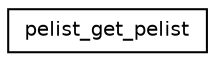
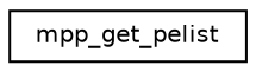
  digraph {
    rankdir=TB
-   n1 [color=black fillcolor=white fontname=Helvetica fontsize=10 height=0.2 label=pelist_get_pelist shape=record style=filled width=0.4]
+   n1 [color=black fillcolor=white fontname=Helvetica fontsize=10 height=0.2 label=mpp_get_pelist shape=record style=filled width=0.4]
  }
